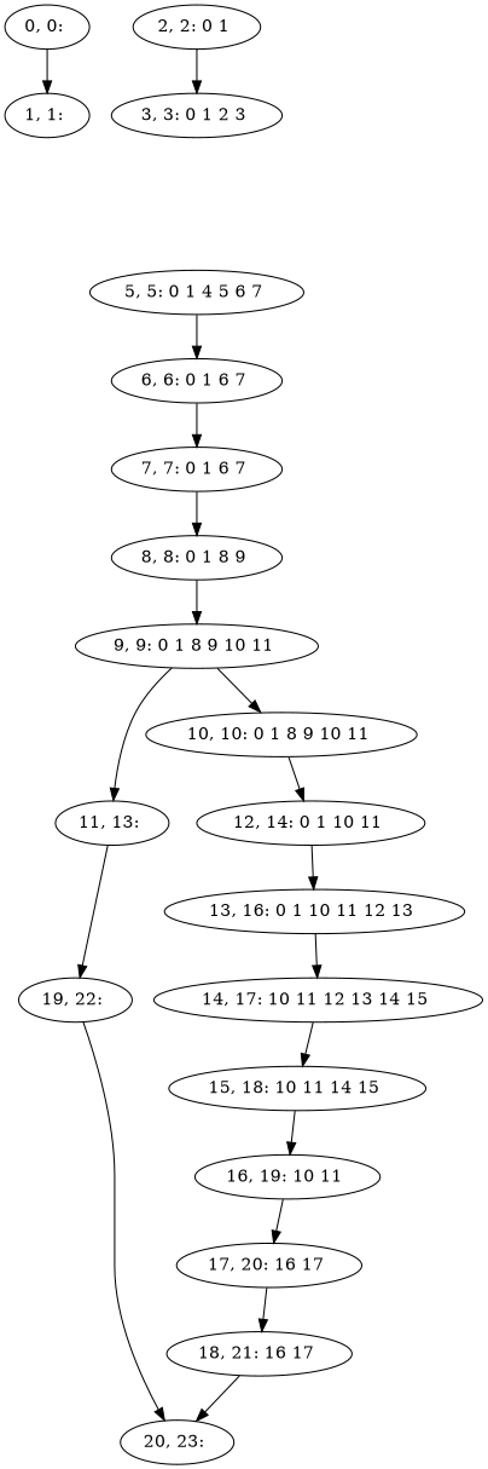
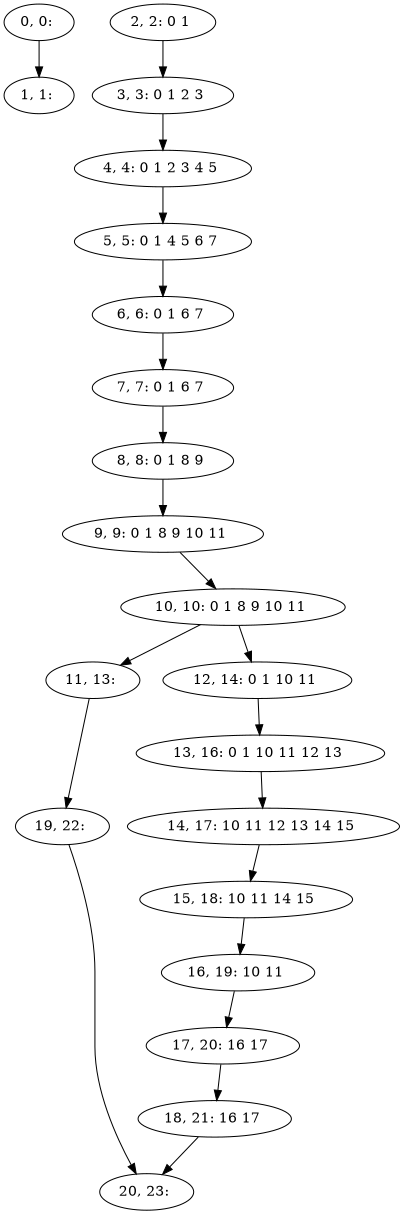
  digraph {
    n1 [label="0, 0: "]
    n2 [label="1, 1: "]
    n3 [label="2, 2: 0 1 "]
    n4 [label="3, 3: 0 1 2 3 "]
+   n5 [label="4, 4: 0 1 2 3 4 5 "]
    n6 [label="5, 5: 0 1 4 5 6 7 "]
    n7 [label="6, 6: 0 1 6 7 "]
    n8 [label="7, 7: 0 1 6 7 "]
    n9 [label="8, 8: 0 1 8 9 "]
    n10 [label="9, 9: 0 1 8 9 10 11 "]
    n11 [label="10, 10: 0 1 8 9 10 11 "]
    n12 [label="11, 13: "]
    n13 [label="12, 14: 0 1 10 11 "]
    n14 [label="19, 22: "]
    n15 [label="13, 16: 0 1 10 11 12 13 "]
    n16 [label="20, 23: "]
    n17 [label="14, 17: 10 11 12 13 14 15 "]
    n18 [label="15, 18: 10 11 14 15 "]
    n19 [label="16, 19: 10 11 "]
    n20 [label="17, 20: 16 17 "]
    n21 [label="18, 21: 16 17 "]
    n1 -> n2
    n3 -> n4
+   n4 -> n5
+   n5 -> n6
    n6 -> n7
    n7 -> n8
    n8 -> n9
    n9 -> n10
    n10 -> n11
-   n10 -> n12
+   n11 -> n12
    n11 -> n13
    n12 -> n14
    n13 -> n15
    n14 -> n16
    n15 -> n17
    n17 -> n18
    n18 -> n19
    n19 -> n20
    n20 -> n21
    n21 -> n16
  }
